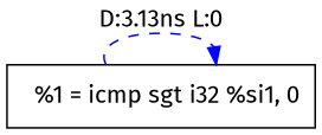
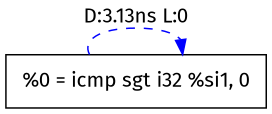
  digraph {
    rankdir=LR
    fontname="Fira Sans"
-   n1 [label="  %1 = icmp sgt i32 %si1, 0" shape=box fontname="Fira Sans"]
+   n1 [label="%0 = icmp sgt i32 %si1, 0" shape=box fontname="Fira Sans"]
    n1 -> n1 [color=blue label="D:3.13ns L:0" style=dashed fontname="Fira Sans"]
  }
